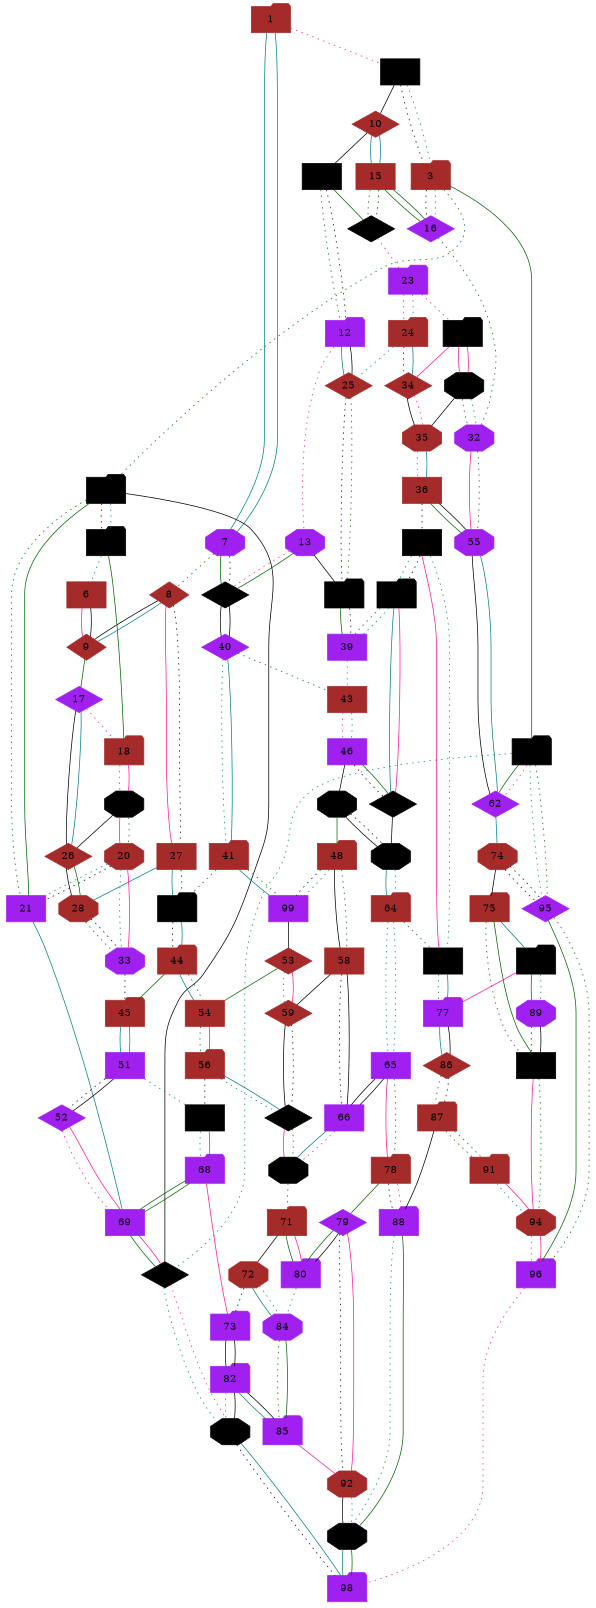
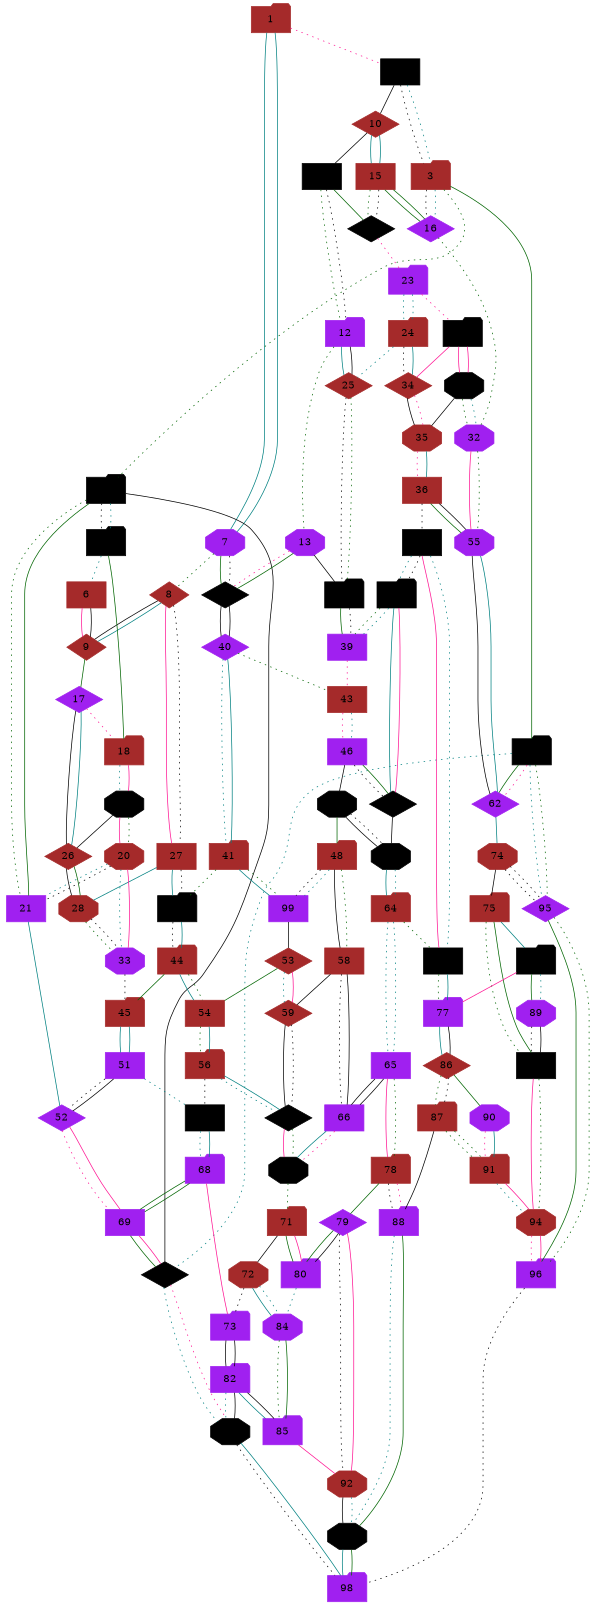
  graph {
    node [color=brown shape=folder style=filled]
    edge [color=black style=solid]
    2 [color=black shape=box]
    1
    7 [color=purple shape=octagon]
    3
    10 [shape=diamond]
    8 [shape=diamond]
    14 [color=black shape=diamond]
    4 [color=black]
    16 [color=purple shape=diamond]
    61 [color=black]
    11 [color=black shape=box]
    15 [shape=box]
    5 [color=black]
    21 [color=purple shape=box]
    81 [color=black shape=diamond]
    32 [color=purple shape=octagon]
    62 [color=purple shape=diamond]
    95 [color=purple shape=diamond]
    6 [shape=box]
    18
    52 [color=purple shape=diamond]
    83 [color=black shape=octagon]
    9 [shape=diamond]
    19 [color=black shape=octagon]
    17 [color=purple shape=diamond]
    27 [shape=box]
    40 [color=purple shape=diamond]
    28 [shape=octagon]
    42 [color=black]
    26 [shape=diamond]
    12 [color=purple]
    22 [color=black shape=diamond]
    13 [color=purple shape=octagon]
    25 [shape=diamond]
    23 [color=purple]
    29 [color=black]
    39 [color=purple shape=box]
    43 [shape=box]
    41
    55 [color=purple shape=octagon]
    20 [shape=octagon]
    33 [color=purple shape=octagon]
    45
    69 [color=purple shape=box]
    24
    30 [color=black]
    34 [shape=diamond]
    31 [color=black shape=octagon]
    35 [shape=octagon]
    44
    36 [shape=box]
    51 [color=purple shape=box]
    37 [color=black shape=box]
    38 [color=black]
    67 [color=black shape=box]
    50 [color=black shape=diamond]
    77 [color=purple]
    63 [color=black shape=octagon]
    46 [color=purple shape=box]
    n60 [color=purple label=99 shape=box]
    53 [shape=diamond]
    54 [shape=box]
    47 [color=black shape=octagon]
    56
    57 [color=black shape=box]
    48
    58 [shape=box]
    64
    59 [shape=diamond]
    66 [color=purple shape=box]
    68 [color=purple]
    60 [color=black shape=diamond]
    74 [shape=octagon]
    70 [color=black shape=octagon]
    73 [color=purple]
    71
    96 [color=purple]
    75
    65 [color=purple shape=box]
    78
    79 [color=purple shape=diamond]
    88 [color=purple]
    86 [shape=diamond]
    82 [color=purple]
    72 [shape=octagon]
    80 [color=purple]
    84 [color=purple shape=octagon]
    85 [color=purple]
    76 [color=black]
    93 [color=black shape=box]
    89 [color=purple shape=octagon]
    94 [shape=octagon]
    87
+   90 [color=purple shape=octagon]
    92 [shape=octagon]
    97 [color=black shape=octagon]
    98 [color=purple]
    91
    2 -- 3 [style=dotted]
    2 -- 3 [color=teal style=dotted]
    2 -- 10
    1 -- 2 [color=deeppink style=dotted]
    1 -- 7 [color=teal]
    1 -- 7 [color=teal]
    7 -- 8 [color=darkgreen style=dotted]
    7 -- 14 [color=darkgreen]
    7 -- 14 [style=dotted]
    3 -- 4 [color=darkgreen style=dotted]
    3 -- 16 [style=dotted]
    3 -- 16 [color=teal style=dotted]
    3 -- 61 [color=darkgreen]
    10 -- 11
    10 -- 15 [color=teal]
    10 -- 15 [color=teal]
    8 -- 9
    8 -- 9 [color=teal]
    8 -- 27 [color=deeppink]
    8 -- 27 [style=dotted]
    14 -- 40
    14 -- 40
    4 -- 5 [style=dotted]
    4 -- 5 [color=teal style=dotted]
    4 -- 21 [color=darkgreen style=dotted]
    4 -- 21 [color=darkgreen]
    4 -- 81
    16 -- 32 [color=darkgreen style=dotted]
    61 -- 81 [color=teal style=dotted]
    61 -- 62 [color=darkgreen]
    61 -- 62 [color=deeppink style=dotted]
    61 -- 95 [color=teal style=dotted]
    61 -- 95 [color=darkgreen style=dotted]
    11 -- 12 [color=darkgreen style=dotted]
    11 -- 12 [style=dotted]
    11 -- 22 [color=darkgreen]
    15 -- 16 [color=darkgreen]
    15 -- 16 [color=darkgreen]
    15 -- 22 [color=darkgreen style=dotted]
    15 -- 22 [style=dotted]
    5 -- 6 [color=teal style=dotted]
    5 -- 18 [color=darkgreen]
-   21 -- 69 [color=teal]
+   21 -- 52 [color=teal]
    81 -- 83 [color=teal style=dotted]
    81 -- 83 [color=deeppink style=dotted]
    32 -- 55 [color=deeppink]
    32 -- 55 [color=darkgreen style=dotted]
    62 -- 74 [color=teal]
    95 -- 96 [color=darkgreen]
    95 -- 96 [color=darkgreen style=dotted]
    6 -- 9 [color=deeppink]
    6 -- 9
    18 -- 19 [color=teal style=dotted]
    18 -- 19 [color=deeppink]
    52 -- 69 [color=deeppink style=dotted]
    52 -- 69 [color=deeppink]
    83 -- 98 [style=dotted]
    83 -- 98 [color=teal]
    9 -- 17 [color=darkgreen]
    19 -- 26
    19 -- 20 [color=deeppink]
    19 -- 20 [color=darkgreen style=dotted]
    17 -- 18 [color=deeppink style=dotted]
    17 -- 26
    17 -- 26 [color=teal]
    27 -- 28 [color=teal]
    27 -- 42 [color=teal]
    27 -- 42 [style=dotted]
    40 -- 43 [color=darkgreen style=dotted]
    40 -- 41 [color=teal style=dotted]
    40 -- 41 [color=teal]
    28 -- 33 [color=darkgreen style=dotted]
    28 -- 33 [style=dotted]
    42 -- 44 [style=dotted]
    42 -- 44 [color=teal]
    26 -- 28
    26 -- 28 [color=darkgreen]
-   12 -- 13 [color=deeppink style=dotted]
+   12 -- 13 [color=darkgreen style=dotted]
    12 -- 25 [color=teal]
    12 -- 25
    22 -- 23 [color=deeppink style=dotted]
    13 -- 14 [color=deeppink style=dotted]
    13 -- 14 [color=darkgreen]
    13 -- 29
    25 -- 29 [style=dotted]
    25 -- 29 [color=darkgreen style=dotted]
    23 -- 24 [color=teal style=dotted]
    23 -- 24 [color=teal style=dotted]
    23 -- 30 [color=deeppink style=dotted]
    29 -- 39 [color=darkgreen]
    29 -- 39 [style=dotted]
    39 -- 43 [color=deeppink style=dotted]
    43 -- 46 [color=deeppink style=dotted]
    43 -- 46 [color=teal style=dotted]
    41 -- 42 [color=darkgreen style=dotted]
    41 -- n60 [color=teal]
    41 -- n60 [color=darkgreen style=dotted]
    55 -- 62
    55 -- 62 [color=teal]
    20 -- 21 [color=teal style=dotted]
    20 -- 21 [style=dotted]
    20 -- 33 [color=teal style=dotted]
    20 -- 33 [color=deeppink]
    33 -- 45 [style=dotted]
    45 -- 51 [color=teal]
    45 -- 51 [color=teal]
    69 -- 81 [color=darkgreen]
    69 -- 81 [color=deeppink]
    24 -- 25 [color=teal style=dotted]
    24 -- 34 [style=dotted]
    24 -- 34 [color=teal]
    30 -- 34 [color=deeppink]
    30 -- 31 [color=deeppink]
    30 -- 31 [color=deeppink]
    34 -- 35
    34 -- 35 [color=deeppink style=dotted]
    31 -- 32 [color=darkgreen style=dotted]
    31 -- 32 [color=teal style=dotted]
    31 -- 35
    35 -- 36 [color=deeppink style=dotted]
    35 -- 36 [color=teal]
    44 -- 45 [color=darkgreen]
    44 -- 54 [color=teal]
    44 -- 54 [color=darkgreen style=dotted]
    36 -- 55 [color=darkgreen]
    36 -- 55
    36 -- 37 [style=dotted]
    51 -- 52 [style=dotted]
    51 -- 52
    51 -- 57 [color=teal style=dotted]
    37 -- 38 [color=teal style=dotted]
    37 -- 38 [style=dotted]
    37 -- 67 [color=deeppink]
    37 -- 67 [color=teal style=dotted]
    38 -- 39 [color=darkgreen style=dotted]
    38 -- 39 [color=teal style=dotted]
    38 -- 50 [color=teal]
    38 -- 50 [color=deeppink]
    67 -- 77 [color=darkgreen style=dotted]
    67 -- 77 [color=teal]
    50 -- 63
    77 -- 86 [color=teal]
    77 -- 86
    63 -- 64 [color=teal]
    63 -- 64 [color=teal style=dotted]
    46 -- 50 [style=dotted]
    46 -- 50 [color=darkgreen]
    46 -- 47
    n60 -- 53
    53 -- 54 [color=darkgreen]
    53 -- 59 [color=teal style=dotted]
    53 -- 59 [color=deeppink]
    54 -- 56 [color=darkgreen style=dotted]
    54 -- 56 [color=teal]
    47 -- 63
    47 -- 63 [style=dotted]
    47 -- 48 [color=darkgreen]
    56 -- 57 [style=dotted]
    56 -- 60 [color=teal style=dotted]
    56 -- 60 [color=teal]
    57 -- 68 [color=teal style=dotted]
    57 -- 68 [color=teal]
    48 -- n60 [style=dotted]
    48 -- n60 [color=teal style=dotted]
    48 -- 58
    48 -- 58 [color=darkgreen style=dotted]
    58 -- 59
    58 -- 66 [style=dotted]
    58 -- 66
    64 -- 67 [color=darkgreen style=dotted]
    64 -- 65 [color=teal style=dotted]
    64 -- 65 [color=teal style=dotted]
    59 -- 60
    59 -- 60 [style=dotted]
    66 -- 70 [color=teal]
    66 -- 70 [color=deeppink style=dotted]
    68 -- 69 [color=darkgreen]
    68 -- 69 [color=darkgreen]
    68 -- 73 [color=deeppink]
    60 -- 70 [color=deeppink]
    60 -- 70 [color=darkgreen style=dotted]
    74 -- 95 [style=dotted]
    74 -- 95 [style=dotted]
    74 -- 75
    70 -- 71 [color=darkgreen style=dotted]
    73 -- 82
    73 -- 82
    71 -- 72
    71 -- 80 [color=darkgreen]
    71 -- 80 [color=deeppink]
-   96 -- 98 [color=deeppink style=dotted]
+   96 -- 98 [style=dotted]
    75 -- 76 [color=teal]
    75 -- 93 [color=darkgreen style=dotted]
    75 -- 93 [color=darkgreen]
    65 -- 66
    65 -- 66
    65 -- 78 [color=deeppink]
    65 -- 78 [color=darkgreen style=dotted]
    78 -- 79 [color=darkgreen]
    78 -- 88 [style=dotted]
    78 -- 88 [color=deeppink style=dotted]
    79 -- 80 [color=darkgreen]
    79 -- 80
    79 -- 92 [style=dotted]
    79 -- 92 [color=deeppink]
    88 -- 97 [color=teal style=dotted]
    88 -- 97 [color=darkgreen]
    86 -- 87 [color=darkgreen style=dotted]
    86 -- 87 [style=dotted]
+   86 -- 90 [color=darkgreen]
    82 -- 83 [color=teal style=dotted]
    82 -- 83
    82 -- 85 [color=teal]
    82 -- 85
    72 -- 73 [style=dotted]
    72 -- 84 [color=teal]
    72 -- 84 [color=teal style=dotted]
    80 -- 84 [color=teal style=dotted]
    84 -- 85 [color=darkgreen style=dotted]
    84 -- 85 [color=darkgreen]
    85 -- 92 [color=deeppink]
    76 -- 77 [color=deeppink]
    76 -- 89 [color=darkgreen]
    76 -- 89 [color=teal style=dotted]
    93 -- 94 [color=deeppink]
    93 -- 94 [color=darkgreen style=dotted]
    89 -- 93 [style=dotted]
    89 -- 93
    94 -- 96 [color=deeppink style=dotted]
    94 -- 96 [color=deeppink]
    87 -- 88
    87 -- 91 [color=darkgreen style=dotted]
    87 -- 91 [color=darkgreen style=dotted]
+   90 -- 91 [color=deeppink style=dotted]
+   90 -- 91 [color=teal]
    92 -- 97
    92 -- 97 [color=teal style=dotted]
    97 -- 98 [color=teal]
    97 -- 98 [color=darkgreen]
    91 -- 94 [color=teal style=dotted]
    91 -- 94 [color=deeppink]
  }
